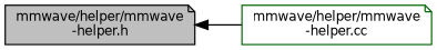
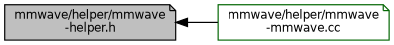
  digraph {
    rankdir=LR
    node [fontname=Helvetica fontsize=10 shape=note style=filled]
    n1 [color=black fillcolor=grey75 fontcolor=black height=0.2 label="mmwave/helper/mmwave\l-helper.h" width=0.4]
-   n2 [color=darkgreen fillcolor=white height=0.2 label="mmwave/helper/mmwave\l-helper.cc" width=0.4]
+   n2 [color=darkgreen fillcolor=white height=0.2 label="mmwave/helper/mmwave\l-mmwave.cc" width=0.4]
    n1 -> n2 [color=black dir=back fontname=Helvetica fontsize=10 labelfontname=Helvetica labelfontsize=10 style=solid]
  }
